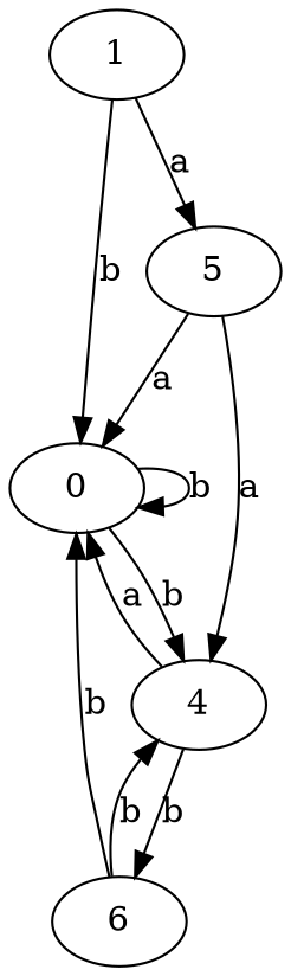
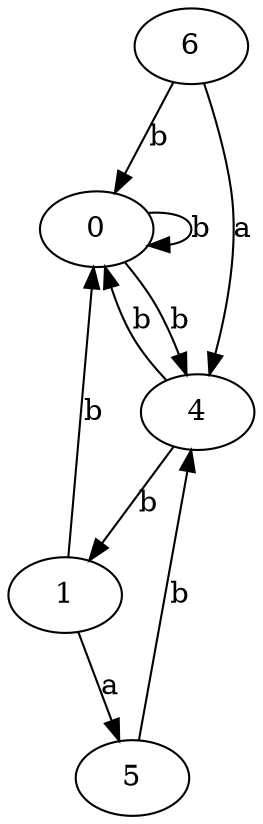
  digraph {
    d2tdocpreamble="\usetikzlibrary{automata}"
    d2tfigpreamble="\tikzstyle{every state}= [ draw=blue!50,very thick,fill=blue!20]  \tikzstyle{auto}= [fill=white]"
    ranksep=0.5
    node [style=state]
    edge [lblstyle=auto topath="bend right"]
    n1 [label=0 style="state, accepting"]
    n2 [label=4]
    n3 [label=6 style="state, initial"]
    n4 [label=1]
    n5 [label=5]
    n1 -> n1 [label=b topath="loop above"]
    n1 -> n2 [label=b]
-   n2 -> n1 [label=a]
-   n2 -> n3 [label=b]
+   n2 -> n1 [label=b]
+   n2 -> n4 [label=b]
    n3 -> n1 [label=b]
-   n3 -> n2 [label=b]
+   n3 -> n2 [label=a]
    n4 -> n1 [label=b]
    n4 -> n5 [label=a]
-   n5 -> n1 [label=a]
-   n5 -> n2 [label=a]
+   n5 -> n2 [label=b]
  }
